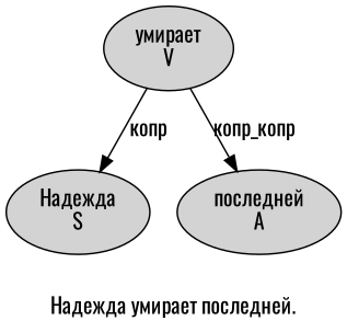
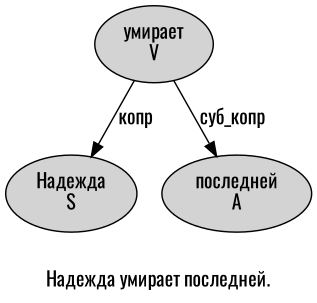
  digraph {
    fontname=Oswald
    label="Надежда умирает последней."
    node [fillcolor=lightgray fontname=Oswald penwidth=1 shape=ellipse style=filled]
    edge [fontname=Oswald]
    n1 [label="Надежда\nS"]
    n2 [label="умирает\nV"]
    n3 [label="последней\nA"]
    n2 -> n1 [label="копр"]
-   n2 -> n3 [label="копр_копр"]
+   n2 -> n3 [label="суб_копр"]
  }
